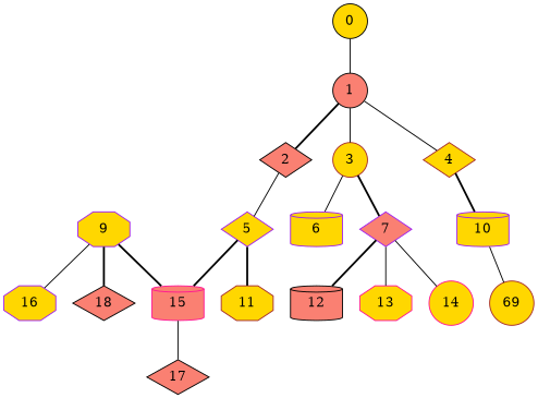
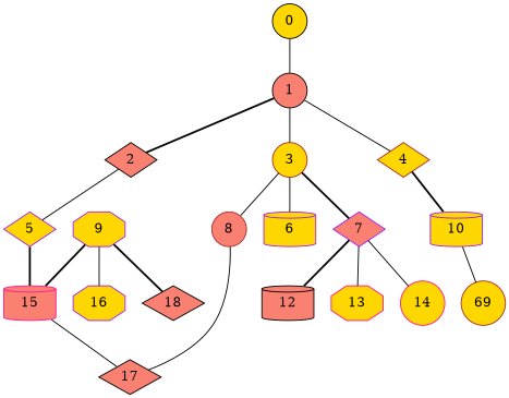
  graph {
    node [color=black fillcolor=gold shape=circle style=filled]
    edge [style=solid]
    1 [fillcolor=salmon]
    0
    2 [fillcolor=salmon shape=diamond]
    3 [color=brown]
    4 [color=brown shape=diamond]
    5 [color=purple shape=diamond]
+   8 [color=brown fillcolor=salmon]
    6 [color=purple shape=cylinder]
    7 [color=purple fillcolor=salmon shape=diamond]
    10 [color=purple shape=cylinder]
-   11 [color=brown shape=octagon]
    15 [color=deeppink fillcolor=salmon shape=cylinder]
    17 [fillcolor=salmon shape=diamond]
    9 [color=purple shape=octagon]
    16 [color=purple shape=octagon]
    18 [fillcolor=salmon shape=diamond]
    12 [fillcolor=salmon shape=cylinder]
    13 [color=deeppink shape=octagon]
    14 [color=deeppink]
    n20 [color=brown label=69]
    1 -- 2 [style=bold]
    1 -- 3
    1 -- 4
    0 -- 1
    2 -- 5
+   3 -- 8
    3 -- 6
    3 -- 7 [style=bold]
    4 -- 10 [style=bold]
-   5 -- 11 [style=bold]
    5 -- 15 [style=bold]
+   8 -- 17
    7 -- 12 [style=bold]
    7 -- 13
    7 -- 14
    10 -- n20
    15 -- 17
    9 -- 15 [style=bold]
    9 -- 16
    9 -- 18 [style=bold]
  }
